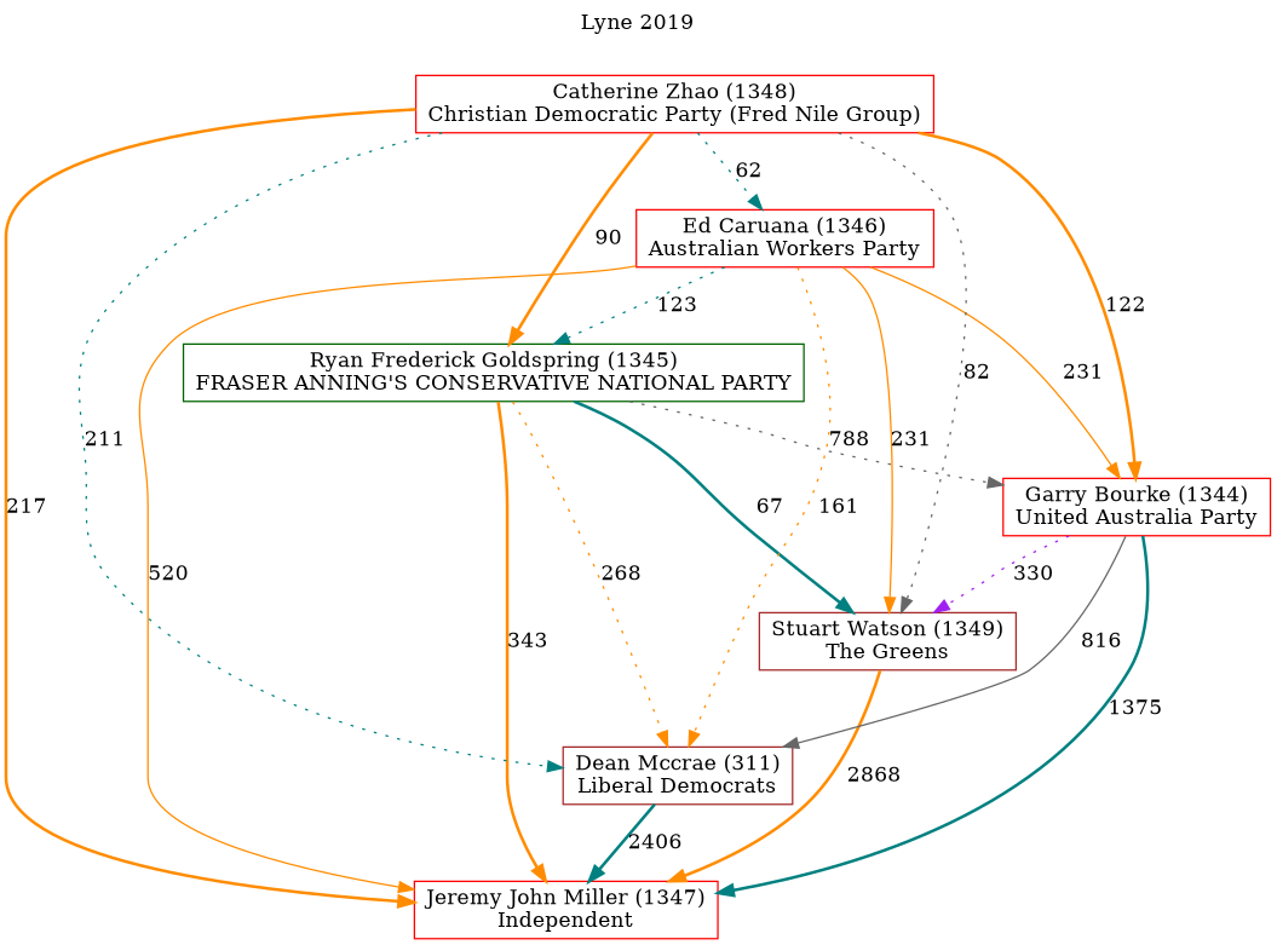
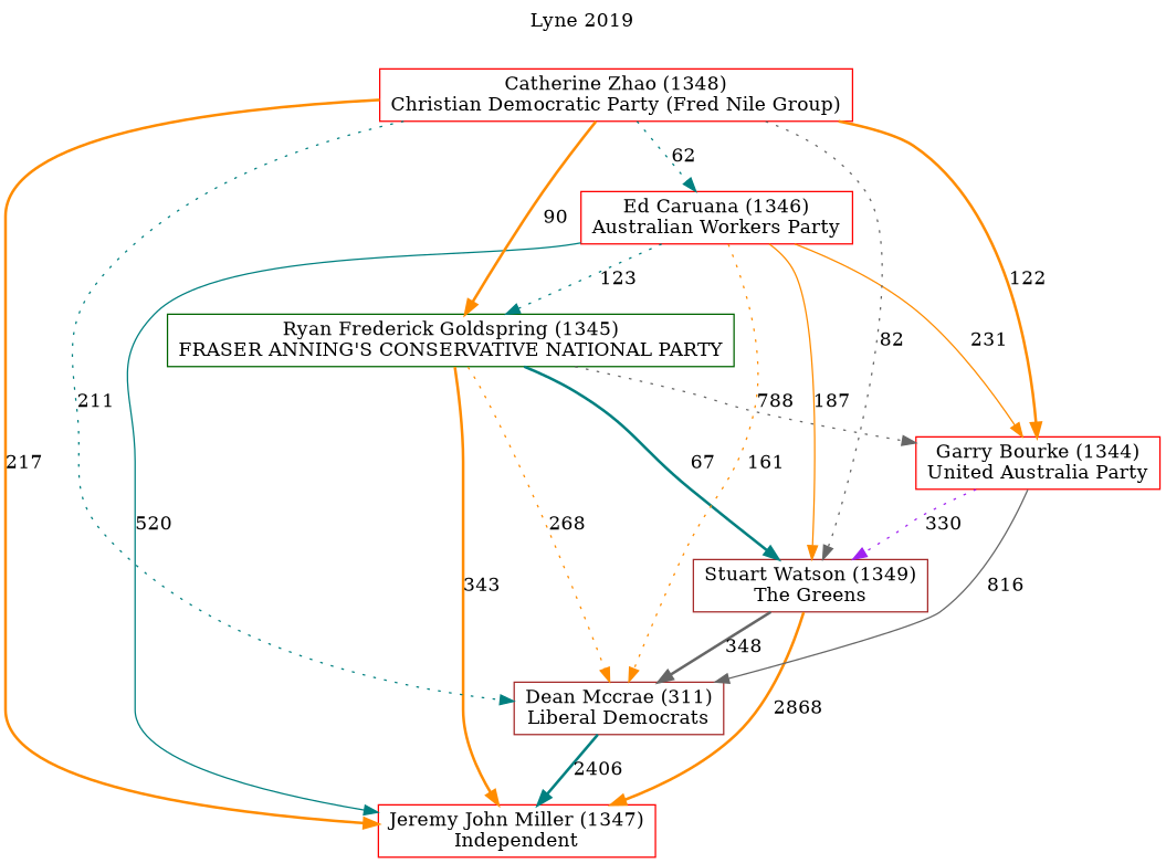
  digraph {
    label="Lyne 2019"
    labelloc=t
    mclimit=10
    node [color=red shape=box]
    edge [color=darkorange style=bold]
    n1 [label="Jeremy John Miller (1347)\nIndependent"]
    n2 [color=brown label="Dean Mccrae (311)\nLiberal Democrats"]
    n3 [color=brown label="Stuart Watson (1349)\nThe Greens"]
    n4 [label="Garry Bourke (1344)\nUnited Australia Party"]
    n5 [color=darkgreen label="Ryan Frederick Goldspring (1345)\nFRASER ANNING'S CONSERVATIVE NATIONAL PARTY"]
    n6 [label="Ed Caruana (1346)\nAustralian Workers Party"]
    n7 [label="Catherine Zhao (1348)\nChristian Democratic Party (Fred Nile Group)"]
    n2 -> n1 [color=teal label=2406]
    n3 -> n1 [label=2868]
-   n4 -> n1 [color=teal label=1375]
+   n3 -> n2 [color=gray40 label=348]
    n4 -> n2 [color=gray40 label=816 style=solid]
    n4 -> n3 [color=purple label=330 style=dotted]
    n5 -> n1 [label=343]
    n5 -> n2 [label=268 style=dotted]
    n5 -> n3 [color=teal label=67]
    n5 -> n4 [color=gray40 label=788 style=dotted]
-   n6 -> n1 [label=520 style=solid]
+   n6 -> n1 [color=teal label=520 style=solid]
    n6 -> n2 [label=161 style=dotted]
-   n6 -> n3 [label=231 style=solid]
+   n6 -> n3 [label=187 style=solid]
    n6 -> n4 [label=231 style=solid]
    n6 -> n5 [color=teal label=123 style=dotted]
    n7 -> n1 [label=217]
    n7 -> n2 [color=teal label=211 style=dotted]
    n7 -> n3 [color=gray40 label=82 style=dotted]
    n7 -> n4 [label=122]
    n7 -> n5 [label=90]
    n7 -> n6 [color=teal label=62 style=dotted]
  }
